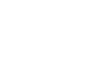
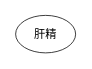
  <mxCell id="0" />
  <mxCell id="1" parent="0" />
+ <mxCell id="2" value="肝精" style="ellipse;whiteSpace=wrap;html=1;fontSize=15;" parent="1" vertex="1"><mxGeometry x="20" y="20" width="80" height="50" as="geometry" /></mxCell>
